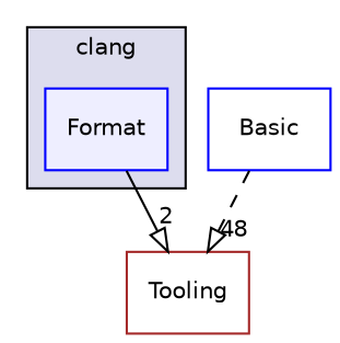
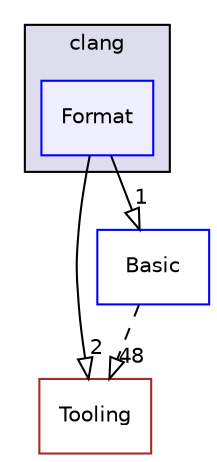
  digraph {
    compound=true
    node [color=blue fontname=Helvetica fontsize=10 shape=box]
    edge [arrowhead=onormal labeldistance=1.5 labelfontname=Helvetica labelfontsize=10 style=solid]
    n1 [fillcolor="#eeeeff" label=Format pencolor=black style=filled]
    n2 [color=brown label=Tooling]
    n3 [label=Basic]
    subgraph cluster_1 {
      bgcolor="#ddddee"
      fontname=Helvetica
      fontsize=10
      label=clang
      pencolor=black
      n1
    }
    n1 -> n2 [headlabel=2]
+   n1 -> n3 [headlabel=1]
    n3 -> n2 [headlabel=48 style=dashed]
  }
